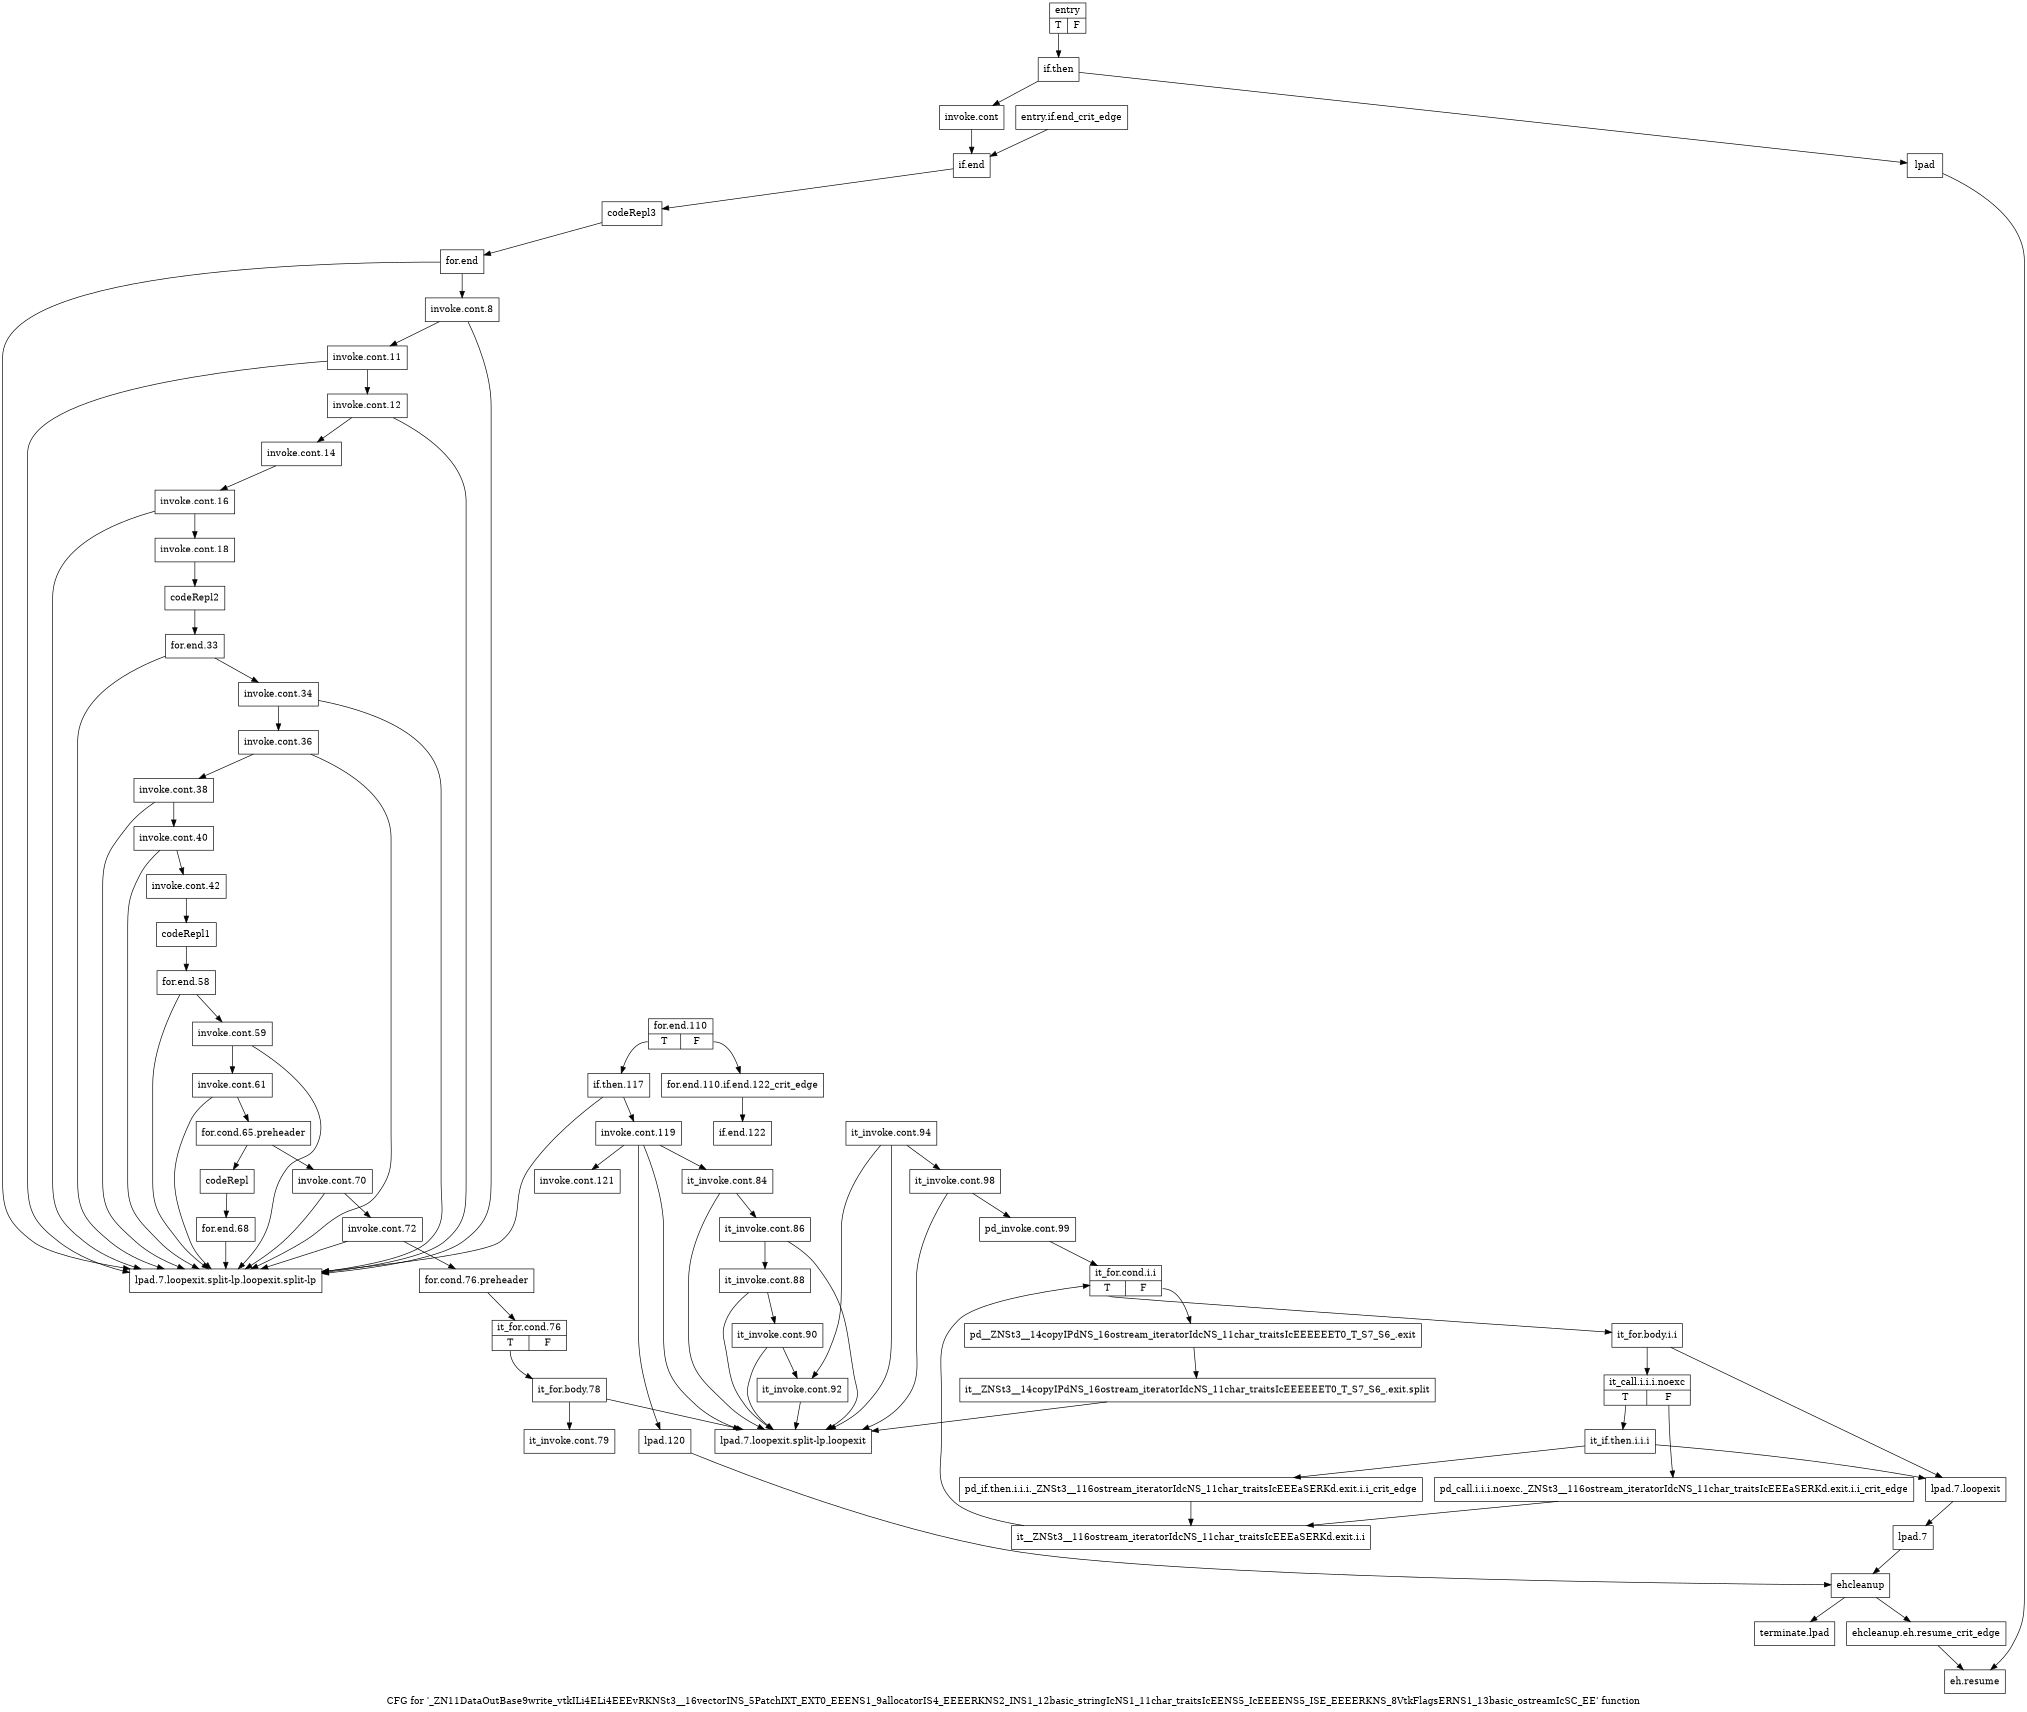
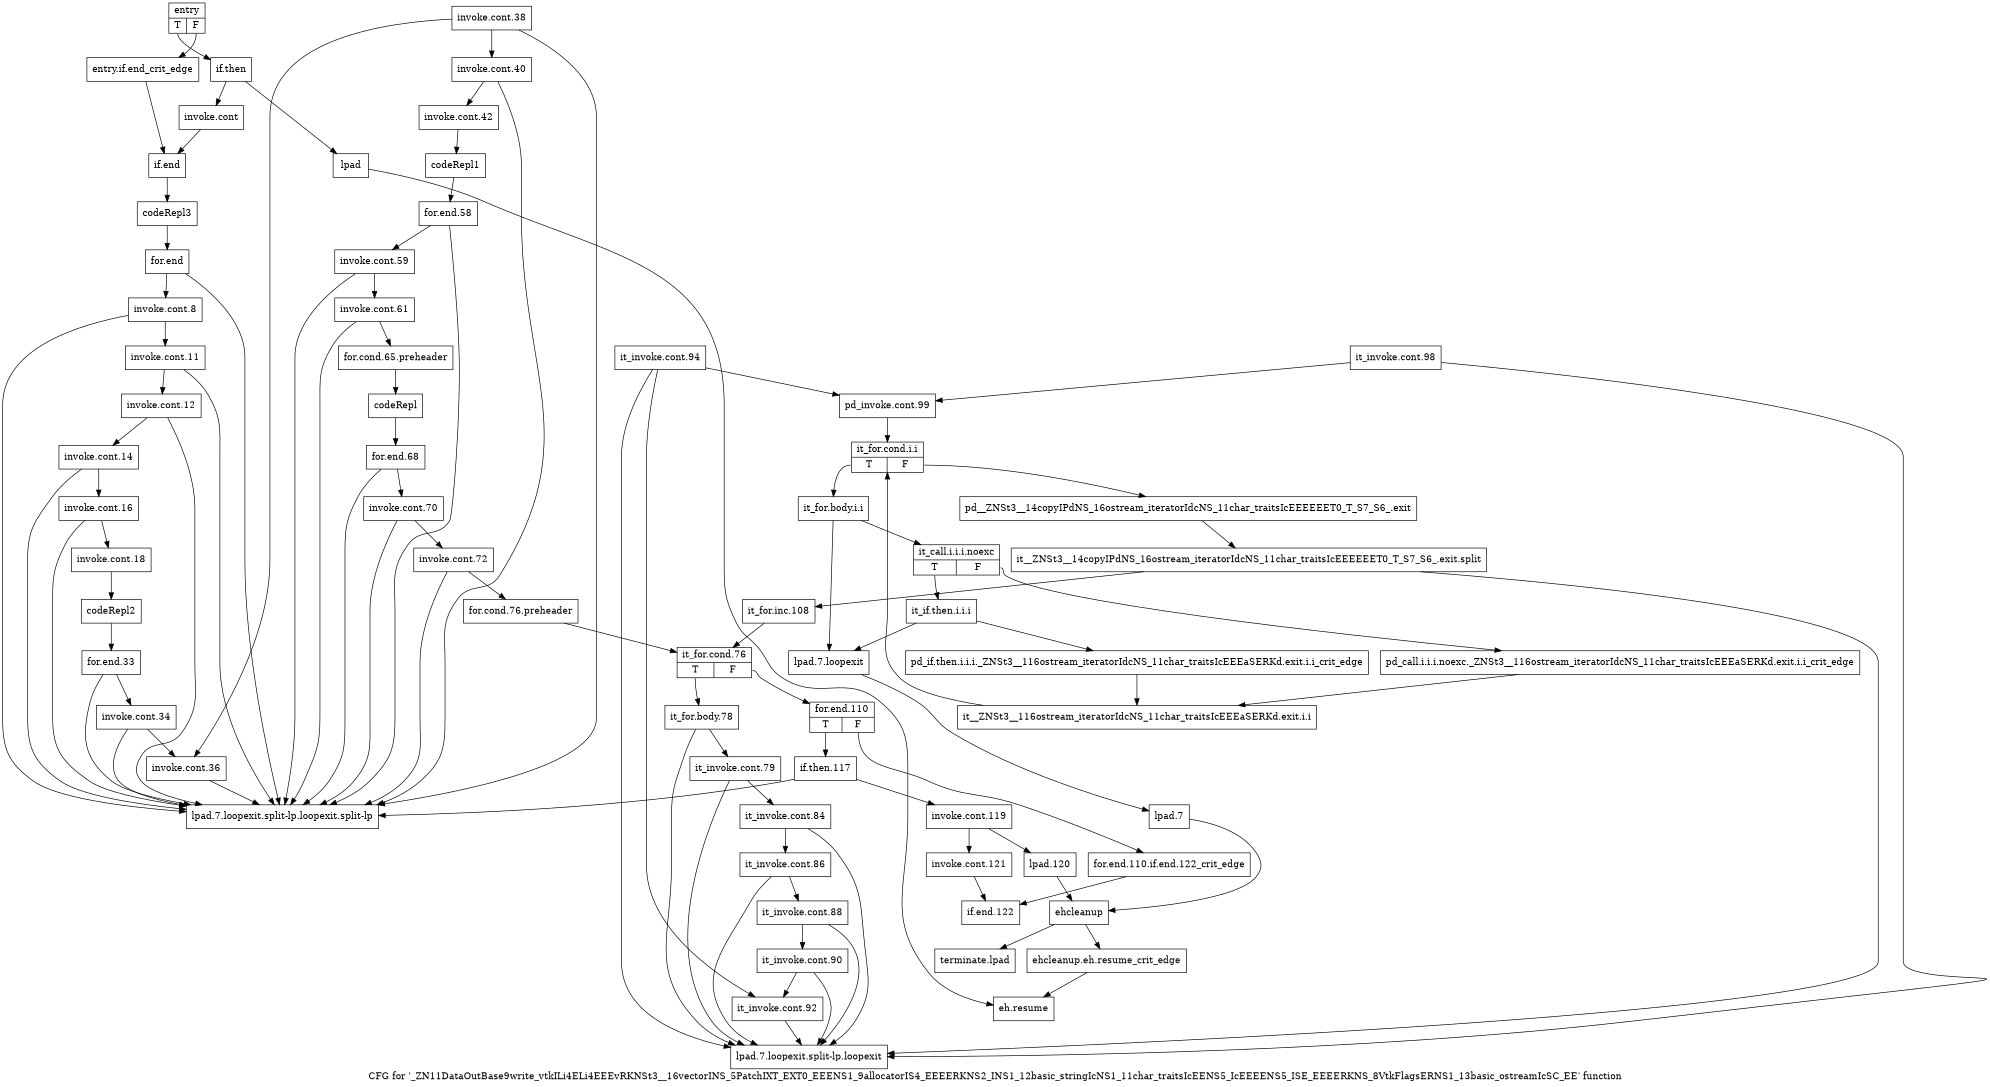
  digraph {
    label="CFG for '_ZN11DataOutBase9write_vtkILi4ELi4EEEvRKNSt3__16vectorINS_5PatchIXT_EXT0_EEENS1_9allocatorIS4_EEEERKNS2_INS1_12basic_stringIcNS1_11char_traitsIcEENS5_IcEEEENS5_ISE_EEEERKNS_8VtkFlagsERNS1_13basic_ostreamIcSC_EE' function"
    node [shape=record]
    n1 [label="{entry|{<s0>T|<s1>F}}"]
    n2 [label="{if.then}"]
    n3 [label="{entry.if.end_crit_edge}"]
    n4 [label="{invoke.cont}"]
    n5 [label="{lpad}"]
    n6 [label="{if.end}"]
    n7 [label="{eh.resume}"]
    n8 [label="{codeRepl3}"]
    n9 [label="{for.end}"]
    n10 [label="{invoke.cont.8}"]
    n11 [label="{lpad.7.loopexit.split-lp.loopexit.split-lp}"]
    n12 [label="{invoke.cont.11}"]
    n13 [label="{invoke.cont.12}"]
    n14 [label="{invoke.cont.14}"]
    n15 [label="{invoke.cont.16}"]
    n16 [label="{invoke.cont.18}"]
    n17 [label="{codeRepl2}"]
    n18 [label="{for.end.33}"]
    n19 [label="{invoke.cont.34}"]
    n20 [label="{invoke.cont.36}"]
    n21 [label="{lpad.7.loopexit}"]
    n22 [label="{lpad.7}"]
    n23 [label="{ehcleanup}"]
    n24 [label="{ehcleanup.eh.resume_crit_edge}"]
    n25 [label="{terminate.lpad}"]
    n26 [label="{lpad.7.loopexit.split-lp.loopexit}"]
    n27 [label="{invoke.cont.38}"]
    n28 [label="{invoke.cont.40}"]
    n29 [label="{invoke.cont.42}"]
    n30 [label="{codeRepl1}"]
    n31 [label="{for.end.58}"]
    n32 [label="{invoke.cont.59}"]
    n33 [label="{invoke.cont.61}"]
    n34 [label="{for.cond.65.preheader}"]
    n35 [label="{codeRepl}"]
    n36 [label="{for.end.68}"]
    n37 [label="{invoke.cont.70}"]
    n38 [label="{invoke.cont.72}"]
    n39 [label="{for.cond.76.preheader}"]
    n40 [label="{it_for.cond.76|{<s0>T|<s1>F}}"]
    n41 [label="{it_for.body.78}"]
    n42 [label="{for.end.110|{<s0>T|<s1>F}}"]
    n43 [label="{it_invoke.cont.79}"]
    n44 [label="{if.then.117}"]
    n45 [label="{for.end.110.if.end.122_crit_edge}"]
    n46 [label="{it_invoke.cont.84}"]
    n47 [label="{invoke.cont.119}"]
    n48 [label="{if.end.122}"]
    n49 [label="{it_invoke.cont.86}"]
    n50 [label="{it_invoke.cont.88}"]
    n51 [label="{it_invoke.cont.90}"]
    n52 [label="{it_invoke.cont.92}"]
    n53 [label="{it_invoke.cont.94}"]
    n54 [label="{it_invoke.cont.98}"]
    n55 [label="{pd_invoke.cont.99}"]
    n56 [label="{it_for.cond.i.i|{<s0>T|<s1>F}}"]
    n57 [label="{it_for.body.i.i}"]
    n58 [label="{pd__ZNSt3__14copyIPdNS_16ostream_iteratorIdcNS_11char_traitsIcEEEEEET0_T_S7_S6_.exit}"]
    n59 [label="{it_call.i.i.i.noexc|{<s0>T|<s1>F}}"]
    n60 [label="{it__ZNSt3__14copyIPdNS_16ostream_iteratorIdcNS_11char_traitsIcEEEEEET0_T_S7_S6_.exit.split}"]
    n61 [label="{it_if.then.i.i.i}"]
    n62 [label="{pd_call.i.i.i.noexc._ZNSt3__116ostream_iteratorIdcNS_11char_traitsIcEEEaSERKd.exit.i.i_crit_edge}"]
+   n63 [label="{it_for.inc.108}"]
    n64 [label="{pd_if.then.i.i.i._ZNSt3__116ostream_iteratorIdcNS_11char_traitsIcEEEaSERKd.exit.i.i_crit_edge}"]
    n65 [label="{it__ZNSt3__116ostream_iteratorIdcNS_11char_traitsIcEEEaSERKd.exit.i.i}"]
    n66 [label="{invoke.cont.121}"]
    n67 [label="{lpad.120}"]
    n1 -> n2 [tailport=s0]
+   n1 -> n3 [tailport=s1]
    n2 -> n4
    n2 -> n5
    n3 -> n6
    n4 -> n6
    n5 -> n7
    n6 -> n8
    n8 -> n9
    n9 -> n10
    n9 -> n11
    n10 -> n11
    n10 -> n12
    n12 -> n11
    n12 -> n13
    n13 -> n11
    n13 -> n14
+   n14 -> n11
    n14 -> n15
    n15 -> n11
    n15 -> n16
    n16 -> n17
    n17 -> n18
    n18 -> n11
    n18 -> n19
    n19 -> n11
    n19 -> n20
    n20 -> n11
-   n20 -> n27
+   n27 -> n20
    n21 -> n22
    n22 -> n23
    n23 -> n24
    n23 -> n25
    n24 -> n7
    n27 -> n11
    n27 -> n28
    n28 -> n11
    n28 -> n29
    n29 -> n30
    n30 -> n31
    n31 -> n11
    n31 -> n32
    n32 -> n11
    n32 -> n33
    n33 -> n11
    n33 -> n34
    n34 -> n35
    n35 -> n36
    n36 -> n11
-   n34 -> n37
+   n36 -> n37
    n37 -> n11
    n37 -> n38
    n38 -> n11
    n38 -> n39
    n39 -> n40
    n40 -> n41 [tailport=s0]
+   n40 -> n42 [tailport=s1]
    n41 -> n26
    n41 -> n43
    n42 -> n44 [tailport=s0]
    n42 -> n45 [tailport=s1]
-   n47 -> n26
-   n47 -> n46
+   n43 -> n26
+   n43 -> n46
    n44 -> n11
    n44 -> n47
    n45 -> n48
    n46 -> n26
    n46 -> n49
    n47 -> n66
    n47 -> n67
    n49 -> n26
    n49 -> n50
    n50 -> n26
    n50 -> n51
    n51 -> n26
    n51 -> n52
    n52 -> n26
    n53 -> n26
    n53 -> n52
-   n53 -> n54
+   n53 -> n55
    n54 -> n26
    n54 -> n55
    n55 -> n56
    n56 -> n57 [tailport=s0]
    n56 -> n58 [tailport=s1]
    n57 -> n21
    n57 -> n59
    n58 -> n60
    n59 -> n61 [tailport=s0]
    n59 -> n62 [tailport=s1]
    n60 -> n26
+   n60 -> n63
    n61 -> n21
    n61 -> n64
    n62 -> n65
+   n63 -> n40
    n64 -> n65
    n65 -> n56
+   n66 -> n48
    n67 -> n23
  }
